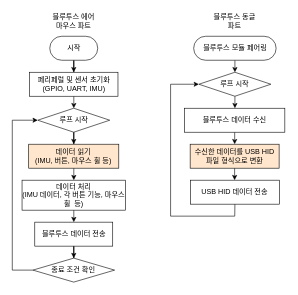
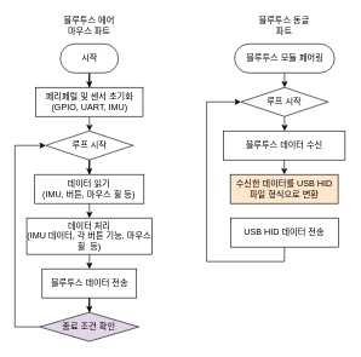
  <mxCell id="0" />
  <mxCell id="1" parent="0" />
  <mxCell id="2" style="edgeStyle=orthogonalEdgeStyle;rounded=0;orthogonalLoop=1;jettySize=auto;html=1;entryX=0.5;entryY=0;entryDx=0;entryDy=0;" parent="1" source="3" target="9" edge="1"><mxGeometry relative="1" as="geometry" /></mxCell>
  <mxCell id="3" value="시작" style="rounded=1;whiteSpace=wrap;html=1;arcSize=50;" parent="1" vertex="1"><mxGeometry x="82.5" y="60" width="80" height="40" as="geometry" /></mxCell>
  <mxCell id="4" style="edgeStyle=orthogonalEdgeStyle;rounded=0;orthogonalLoop=1;jettySize=auto;html=1;entryX=0.5;entryY=0;entryDx=0;entryDy=0;" parent="1" source="5" target="7" edge="1"><mxGeometry relative="1" as="geometry" /></mxCell>
  <mxCell id="5" value="루프 시작" style="rhombus;whiteSpace=wrap;html=1;" parent="1" vertex="1"><mxGeometry x="62.5" y="180" width="120" height="40" as="geometry" /></mxCell>
  <mxCell id="6" style="edgeStyle=orthogonalEdgeStyle;rounded=0;orthogonalLoop=1;jettySize=auto;html=1;entryX=0.5;entryY=0;entryDx=0;entryDy=0;" parent="1" source="7" target="11" edge="1"><mxGeometry relative="1" as="geometry" /></mxCell>
- <mxCell id="7" value="데이터 읽기&lt;br&gt;(IMU, 버튼, 마우스 휠 등)" style="rounded=0;whiteSpace=wrap;html=1;fillColor=#ffe6cc;" parent="1" vertex="1"><mxGeometry x="47.38" y="240" width="150.25" height="40" as="geometry" /></mxCell>
+ <mxCell id="7" value="데이터 읽기&lt;br&gt;(IMU, 버튼, 마우스 휠 등)" style="rounded=0;whiteSpace=wrap;html=1;" parent="1" vertex="1"><mxGeometry x="47.38" y="240" width="150.25" height="40" as="geometry" /></mxCell>
  <mxCell id="8" style="edgeStyle=orthogonalEdgeStyle;rounded=0;orthogonalLoop=1;jettySize=auto;html=1;entryX=0.5;entryY=0;entryDx=0;entryDy=0;" edge="1" parent="1" source="9" target="5"><mxGeometry relative="1" as="geometry" /></mxCell>
  <mxCell id="9" value="페리페럴 및 센서 초기화&lt;br&gt;(GPIO, UART, IMU)" style="rounded=0;whiteSpace=wrap;html=1;" parent="1" vertex="1"><mxGeometry x="48.75" y="120" width="147.5" height="40" as="geometry" /></mxCell>
  <mxCell id="10" style="edgeStyle=orthogonalEdgeStyle;rounded=0;orthogonalLoop=1;jettySize=auto;html=1;entryX=0.5;entryY=0;entryDx=0;entryDy=0;" parent="1" source="11" target="13" edge="1"><mxGeometry relative="1" as="geometry" /></mxCell>
  <mxCell id="11" value="데이터 처리&lt;br&gt;(IMU 데이터, 각 버튼 기능, 마우스 휠&amp;nbsp; 등)" style="rounded=0;whiteSpace=wrap;html=1;" parent="1" vertex="1"><mxGeometry x="36.26" y="300" width="172.5" height="50" as="geometry" /></mxCell>
  <mxCell id="12" style="edgeStyle=orthogonalEdgeStyle;rounded=0;orthogonalLoop=1;jettySize=auto;html=1;entryX=0.5;entryY=0;entryDx=0;entryDy=0;" parent="1" source="13" target="24" edge="1"><mxGeometry relative="1" as="geometry" /></mxCell>
  <mxCell id="13" value="블루투스 데이터 전송" style="rounded=0;whiteSpace=wrap;html=1;" parent="1" vertex="1"><mxGeometry x="57.51" y="370" width="130" height="40" as="geometry" /></mxCell>
  <mxCell id="14" value="" style="endArrow=classic;html=1;rounded=0;entryX=0;entryY=0.5;entryDx=0;entryDy=0;exitX=0;exitY=0.5;exitDx=0;exitDy=0;" parent="1" source="24" target="5" edge="1"><mxGeometry width="50" height="50" relative="1" as="geometry"><mxPoint x="20" y="470" as="sourcePoint" /><mxPoint x="60" y="200" as="targetPoint" /><Array as="points"><mxPoint x="20" y="450" /><mxPoint x="20" y="200" /></Array></mxGeometry></mxCell>
  <mxCell id="15" style="edgeStyle=orthogonalEdgeStyle;rounded=0;orthogonalLoop=1;jettySize=auto;html=1;entryX=0.5;entryY=0;entryDx=0;entryDy=0;" parent="1" source="16" target="20" edge="1"><mxGeometry relative="1" as="geometry" /></mxCell>
  <mxCell id="16" value="블루투스 모듈 페어링" style="rounded=1;whiteSpace=wrap;html=1;arcSize=50;" parent="1" vertex="1"><mxGeometry x="322.5" y="60" width="137.5" height="40" as="geometry" /></mxCell>
  <mxCell id="17" style="edgeStyle=orthogonalEdgeStyle;rounded=0;orthogonalLoop=1;jettySize=auto;html=1;entryX=0.5;entryY=0;entryDx=0;entryDy=0;" parent="1" source="18" target="22" edge="1"><mxGeometry relative="1" as="geometry" /></mxCell>
  <mxCell id="18" value="블루투스 데이터 수신" style="rounded=0;whiteSpace=wrap;html=1;" parent="1" vertex="1"><mxGeometry x="307.06" y="180" width="167.5" height="40" as="geometry" /></mxCell>
  <mxCell id="19" style="edgeStyle=orthogonalEdgeStyle;rounded=0;orthogonalLoop=1;jettySize=auto;html=1;entryX=0.5;entryY=0;entryDx=0;entryDy=0;" parent="1" source="20" target="18" edge="1"><mxGeometry relative="1" as="geometry" /></mxCell>
  <mxCell id="20" value="루프 시작" style="rhombus;whiteSpace=wrap;html=1;" parent="1" vertex="1"><mxGeometry x="331.25" y="120" width="120" height="40" as="geometry" /></mxCell>
- <mxCell id="21" style="edgeStyle=orthogonalEdgeStyle;rounded=0;orthogonalLoop=1;jettySize=auto;html=1;entryX=0.5;entryY=0;entryDx=0;entryDy=0;" edge="1" parent="1" source="22" target="27"><mxGeometry relative="1" as="geometry" /></mxCell>
  <mxCell id="22" value="수신한 데이터를 USB HID 파일 형식으로 변환" style="rounded=0;whiteSpace=wrap;html=1;fillColor=#ffe6cc;" parent="1" vertex="1"><mxGeometry x="316.63" y="240" width="148.37" height="40" as="geometry" /></mxCell>
  <mxCell id="23" value="" style="endArrow=classic;html=1;rounded=0;entryX=0;entryY=0.5;entryDx=0;entryDy=0;exitX=0.5;exitY=1;exitDx=0;exitDy=0;" parent="1" source="27" edge="1" target="20"><mxGeometry width="50" height="50" relative="1" as="geometry"><mxPoint x="394" y="380" as="sourcePoint" /><mxPoint x="330" y="160" as="targetPoint" /><Array as="points"><mxPoint x="391" y="360" /><mxPoint x="284" y="360" /><mxPoint x="284" y="140" /></Array></mxGeometry></mxCell>
- <mxCell id="24" value="종료 조건 확인" style="rhombus;whiteSpace=wrap;html=1;" parent="1" vertex="1"><mxGeometry x="54.39" y="430" width="136.25" height="40" as="geometry" /></mxCell>
+ <mxCell id="24" value="종료 조건 확인" style="rhombus;whiteSpace=wrap;html=1;fillColor=#e1d5e7;" parent="1" vertex="1"><mxGeometry x="54.39" y="430" width="136.25" height="40" as="geometry" /></mxCell>
  <mxCell id="25" value="블루투스 에어 마우스 파트" style="text;html=1;align=center;verticalAlign=middle;whiteSpace=wrap;rounded=0;" parent="1" vertex="1"><mxGeometry x="79.94" y="20" width="85.12" height="30" as="geometry" /></mxCell>
  <mxCell id="26" value="블루투스 동글 파트" style="text;html=1;align=center;verticalAlign=middle;whiteSpace=wrap;rounded=0;" parent="1" vertex="1"><mxGeometry x="349.75" y="20" width="82.12" height="30" as="geometry" /></mxCell>
  <mxCell id="27" value="USB HID 데이터 전송" style="rounded=0;whiteSpace=wrap;html=1;" vertex="1" parent="1"><mxGeometry x="317.07" y="300" width="148.37" height="40" as="geometry" /></mxCell>
